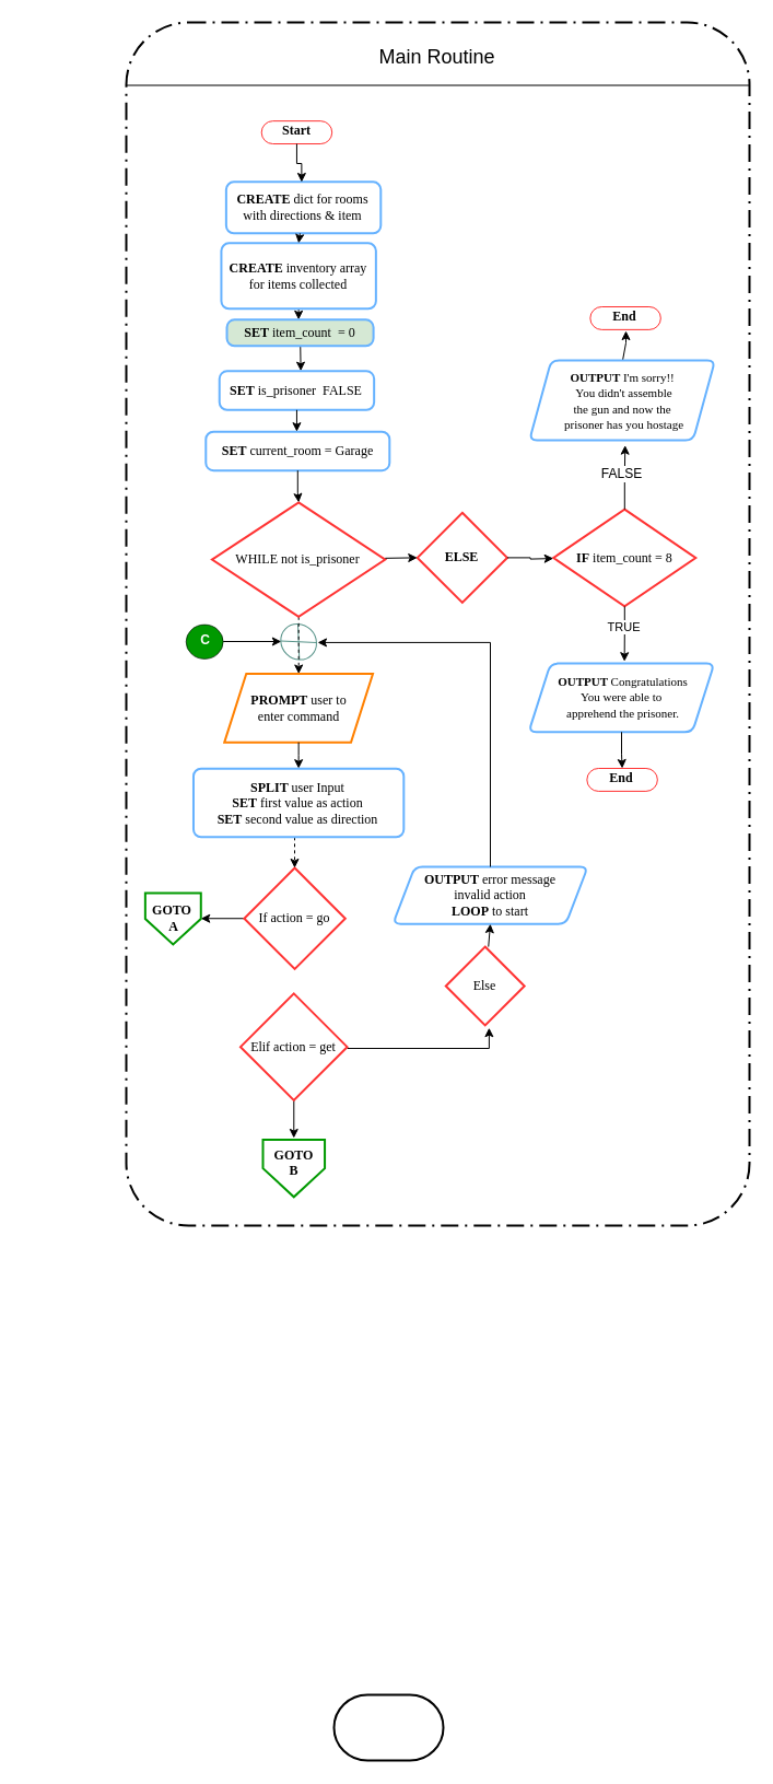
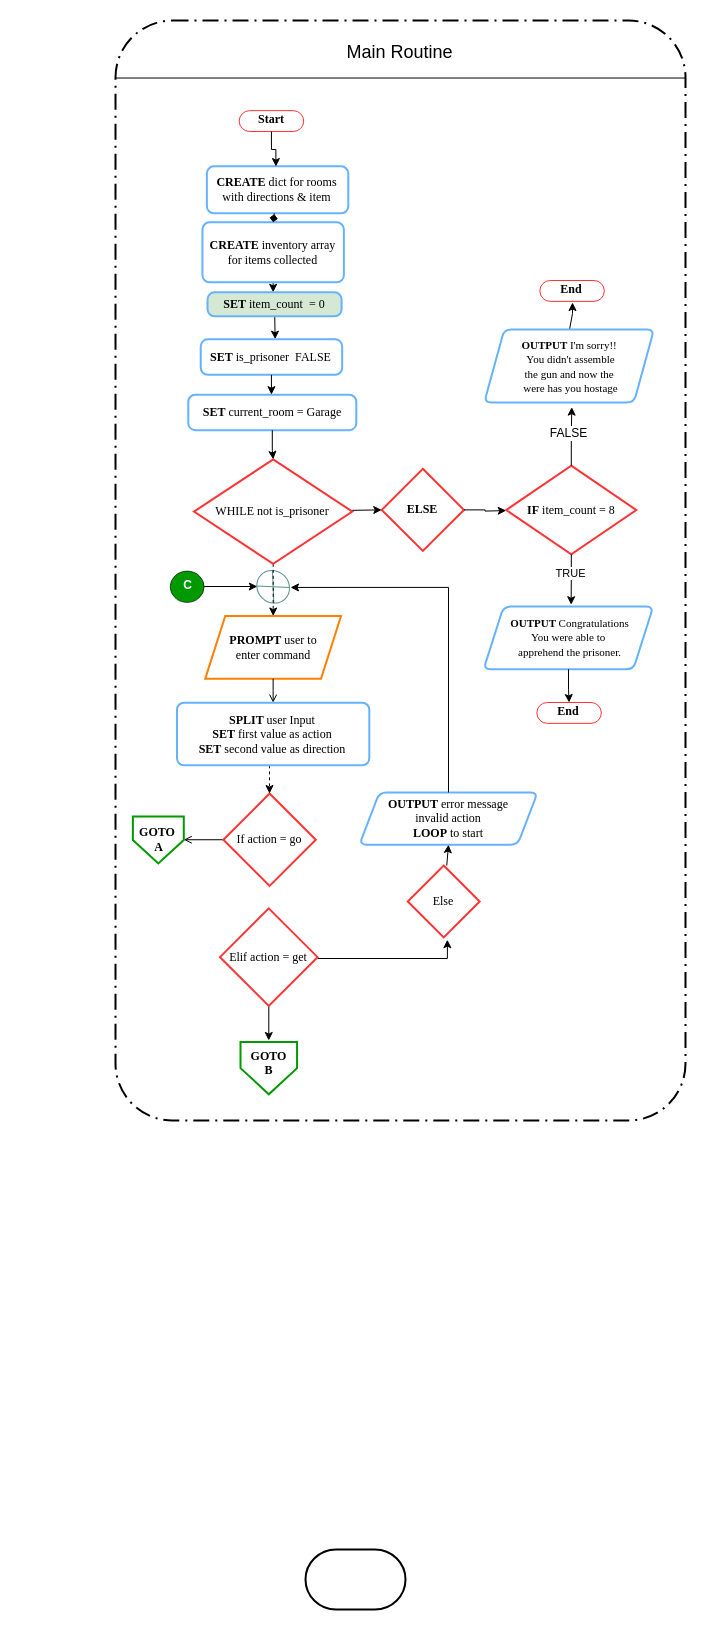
  <mxCell id="0" />
  <mxCell id="1" parent="0" />
  <mxCell id="2" value="Invalid Action" style="" parent="0" />
  <mxCell id="3" value="Go Action" style="" parent="0" />
  <mxCell id="4" value="Get Action" style="" parent="0" />
  <mxCell id="5" value="Main" style="" parent="0" />
  <mxCell id="6" value="" style="group" vertex="1" connectable="0" parent="5"><mxGeometry x="20" y="59" width="545" height="1010" as="geometry" /></mxCell>
  <mxCell id="7" value="" style="group" parent="6" vertex="1" connectable="0"><mxGeometry width="381.233" height="1010" as="geometry" /></mxCell>
  <mxCell id="8" value="" style="group" vertex="1" connectable="0" parent="6"><mxGeometry x="24.578" y="10.151" width="520.422" height="984.623" as="geometry" /></mxCell>
  <mxCell id="9" value="" style="group" vertex="1" connectable="0" parent="5"><mxGeometry x="115" y="30" width="570" height="1100" as="geometry" /></mxCell>
  <mxCell id="10" value="" style="group" vertex="1" connectable="0" parent="9"><mxGeometry width="570" height="1100" as="geometry" /></mxCell>
  <mxCell id="11" value="" style="rounded=1;arcSize=10;dashed=1;strokeColor=#000000;fillColor=none;gradientColor=none;dashPattern=8 3 1 3;strokeWidth=2;container=0;" vertex="1" parent="10"><mxGeometry y="-10" width="570" height="1100.0" as="geometry" /></mxCell>
  <mxCell id="12" value="Main Routine" style="text;html=1;resizable=0;autosize=1;align=center;verticalAlign=middle;points=[];fillColor=none;strokeColor=none;rounded=0;fontSize=18;container=0;" vertex="1" parent="10"><mxGeometry x="223.924" y="7.349" width="120" height="30" as="geometry" /></mxCell>
  <mxCell id="13" value="" style="line;strokeWidth=1;html=1;fillColor=#FFFFFF;gradientColor=none;fontSize=18;" vertex="1" parent="10"><mxGeometry y="5.763" width="570" height="83.524" as="geometry" /></mxCell>
  <mxCell id="14" value="&lt;b&gt;&lt;font face=&quot;Times New Roman&quot;&gt;End&lt;/font&gt;&lt;/b&gt;" style="rounded=1;whiteSpace=wrap;html=1;fontFamily=Helvetica;fontSize=12;fontColor=#000000;align=center;strokeColor=#FF3333;fillColor=#FFFFFF;arcSize=50;imageWidth=24;fillOpacity=100;verticalAlign=middle;labelPosition=center;verticalLabelPosition=middle;spacingTop=-3;container=0;" vertex="1" parent="10"><mxGeometry x="424.354" y="250.001" width="64.487" height="20.883" as="geometry" /></mxCell>
  <mxCell id="15" style="edgeStyle=orthogonalEdgeStyle;rounded=0;orthogonalLoop=1;jettySize=auto;html=1;snapToPoint=1;" edge="1" parent="10" source="17"><mxGeometry relative="1" as="geometry"><mxPoint x="457" y="272" as="targetPoint" /><Array as="points"><mxPoint x="457" y="283" /><mxPoint x="457" y="283" /><mxPoint x="457" y="272" /></Array></mxGeometry></mxCell>
  <mxCell id="16" value="&lt;b&gt;&lt;font face=&quot;Times New Roman&quot;&gt;End&lt;/font&gt;&lt;/b&gt;" style="rounded=1;whiteSpace=wrap;html=1;fontFamily=Helvetica;fontSize=12;fontColor=#000000;align=center;strokeColor=#FF3333;fillColor=#FFFFFF;arcSize=50;imageWidth=24;fillOpacity=100;verticalAlign=middle;labelPosition=center;verticalLabelPosition=middle;spacingTop=-3;container=0;direction=west;" vertex="1" parent="10"><mxGeometry x="421.354" y="672.001" width="64.487" height="20.883" as="geometry" /></mxCell>
- <mxCell id="17" value="&lt;font style=&quot;font-size: 11px&quot;&gt;&lt;b&gt;OUTPUT &lt;/b&gt;I'm sorry!!&amp;nbsp;&lt;br&gt;You didn't assemble&lt;br&gt;the gun and now the&amp;nbsp;&lt;br&gt;prisoner has you hostage&lt;br&gt;&lt;/font&gt;" style="shape=parallelogram;perimeter=parallelogramPerimeter;whiteSpace=wrap;html=1;fixedSize=1;rounded=1;fontFamily=Times New Roman;strokeColor=#66B2FF;strokeWidth=2;arcSize=14;container=0;spacingLeft=3;" parent="10" vertex="1"><mxGeometry x="368.741" y="299.002" width="169.703" height="73.09" as="geometry" /></mxCell>
+ <mxCell id="17" value="&lt;font style=&quot;font-size: 11px&quot;&gt;&lt;b&gt;OUTPUT &lt;/b&gt;I'm sorry!!&amp;nbsp;&lt;br&gt;You didn't assemble&lt;br&gt;the gun and now the&amp;nbsp;&lt;br&gt;were has you hostage&lt;br&gt;&lt;/font&gt;" style="shape=parallelogram;perimeter=parallelogramPerimeter;whiteSpace=wrap;html=1;fixedSize=1;rounded=1;fontFamily=Times New Roman;strokeColor=#66B2FF;strokeWidth=2;arcSize=14;container=0;spacingLeft=3;" parent="10" vertex="1"><mxGeometry x="368.741" y="299.002" width="169.703" height="73.09" as="geometry" /></mxCell>
  <mxCell id="18" style="edgeStyle=orthogonalEdgeStyle;rounded=0;orthogonalLoop=1;jettySize=auto;html=1;" edge="1" parent="9" source="33"><mxGeometry relative="1" as="geometry"><mxPoint x="153.26" y="1010" as="targetPoint" /></mxGeometry></mxCell>
  <mxCell id="19" value="" style="group" parent="9" vertex="1" connectable="0"><mxGeometry x="39.984" y="84.327" width="352.982" height="951.211" as="geometry" /></mxCell>
  <mxCell id="20" value="" style="group;container=0;" parent="9" vertex="1" connectable="0"><mxGeometry x="51.298" y="666.957" width="286.232" height="365.449" as="geometry" /></mxCell>
  <mxCell id="21" value="" style="verticalLabelPosition=bottom;verticalAlign=top;html=1;shape=mxgraph.flowchart.or;rotation=45;strokeWidth=1;fillColor=#FFFFFF;strokeColor=#59948A;perimeterSpacing=1;container=0;" parent="9" vertex="1"><mxGeometry x="140.674" y="540.616" width="33.941" height="31.324" as="geometry" /></mxCell>
  <mxCell id="22" value="" style="edgeStyle=elbowEdgeStyle;rounded=0;jumpStyle=none;jumpSize=5;orthogonalLoop=1;jettySize=auto;elbow=vertical;html=1;startArrow=none;startFill=0;fontFamily=Times New Roman;fontColor=#000000;" parent="9" edge="1"><mxGeometry x="17.357" y="80.151" as="geometry"><mxPoint x="331.873" y="763.018" as="sourcePoint" /><mxPoint x="331.873" y="763.018" as="targetPoint" /></mxGeometry></mxCell>
  <mxCell id="23" value="&lt;b&gt;PROMPT&lt;/b&gt; user to&lt;br&gt;enter command" style="shape=parallelogram;perimeter=parallelogramPerimeter;whiteSpace=wrap;html=1;fixedSize=1;fontFamily=Times New Roman;fillColor=#FFFFFF;strokeWidth=2;strokeColor=#FF8000;container=0;" parent="9" vertex="1"><mxGeometry x="89.764" y="585.514" width="135.762" height="62.648" as="geometry" /></mxCell>
  <mxCell id="24" value="" style="edgeStyle=orthogonalEdgeStyle;rounded=0;orthogonalLoop=1;jettySize=auto;html=1;fontFamily=Times New Roman;fontColor=#FFFFFF;dashed=1;" parent="9" source="27" target="23" edge="1"><mxGeometry x="63.743" y="428.893" as="geometry" /></mxCell>
  <mxCell id="25" style="edgeStyle=elbowEdgeStyle;rounded=0;orthogonalLoop=1;jettySize=auto;elbow=vertical;html=1;" parent="9" source="40" edge="1"><mxGeometry x="17.357" y="80.151" as="geometry"><mxPoint x="141.806" y="556.278" as="targetPoint" /></mxGeometry></mxCell>
- <mxCell id="26" style="edgeStyle=elbowEdgeStyle;rounded=0;orthogonalLoop=1;jettySize=auto;elbow=vertical;html=1;entryX=0.5;entryY=0;entryDx=0;entryDy=0;" parent="9" source="23" target="62" edge="1"><mxGeometry x="17.357" y="80.151" as="geometry" /></mxCell>
+ <mxCell id="26" style="edgeStyle=elbowEdgeStyle;rounded=0;orthogonalLoop=1;jettySize=auto;elbow=vertical;html=1;entryX=0.5;entryY=0;entryDx=0;entryDy=0;endArrow=open;" parent="9" source="23" target="62" edge="1"><mxGeometry x="17.357" y="80.151" as="geometry" /></mxCell>
  <mxCell id="27" value="WHILE not is_prisoner" style="strokeWidth=2;html=1;shape=mxgraph.flowchart.decision;whiteSpace=wrap;fontFamily=Times New Roman;fillColor=#FFFFFF;strokeColor=#FF3333;container=0;" parent="9" vertex="1"><mxGeometry x="78.45" y="428.893" width="158.389" height="104.414" as="geometry" /></mxCell>
  <mxCell id="28" value="&lt;b&gt;ELSE&lt;/b&gt;" style="strokeWidth=2;html=1;shape=mxgraph.flowchart.decision;whiteSpace=wrap;fontFamily=Times New Roman;fillColor=#FFFFFF;strokeColor=#FF3333;container=0;aspect=fixed;" parent="9" vertex="1"><mxGeometry x="266.254" y="438.29" width="82.17" height="82.17" as="geometry" /></mxCell>
  <mxCell id="29" style="edgeStyle=none;rounded=0;orthogonalLoop=1;jettySize=auto;html=1;entryX=0;entryY=0.5;entryDx=0;entryDy=0;entryPerimeter=0;shadow=0;endArrow=classic;endFill=1;fontSize=18;" parent="9" source="27" target="28" edge="1"><mxGeometry x="17.357" y="80.151" as="geometry" /></mxCell>
  <mxCell id="30" value="&lt;b&gt;OUTPUT&amp;nbsp;&lt;/b&gt;&lt;span&gt;error message&lt;br&gt;invalid action&lt;/span&gt;&lt;br&gt;&lt;b&gt;LOOP&amp;nbsp;&lt;/b&gt;&lt;span&gt;to start&lt;/span&gt;" style="shape=parallelogram;perimeter=parallelogramPerimeter;whiteSpace=wrap;html=1;fixedSize=1;rounded=1;fontFamily=Times New Roman;strokeColor=#66B2FF;strokeWidth=2;arcSize=14;container=0;" parent="9" vertex="1"><mxGeometry x="243.91" y="761.974" width="178.188" height="52.207" as="geometry" /></mxCell>
  <mxCell id="31" value="" style="edgeStyle=orthogonalEdgeStyle;rounded=0;jumpStyle=arc;jumpSize=5;orthogonalLoop=1;jettySize=auto;html=1;fontFamily=Times New Roman;fontColor=#000000;" parent="9" source="33" edge="1"><mxGeometry x="253.81" y="554.19" as="geometry"><Array as="points"><mxPoint x="253.81" y="927.992" /><mxPoint x="331.873" y="927.992" /></Array><mxPoint x="331.873" y="909.197" as="targetPoint" /></mxGeometry></mxCell>
  <mxCell id="32" value="&lt;b&gt;GOTO&amp;nbsp;&lt;br&gt;A&lt;br&gt;&lt;/b&gt;" style="verticalLabelPosition=middle;verticalAlign=middle;html=1;shape=offPageConnector;rounded=0;size=0.5;fontFamily=Times New Roman;fontSize=12;fontColor=#000000;align=center;strokeColor=#009900;strokeWidth=2;fillColor=#FFFFFF;container=0;labelPosition=center;" parent="9" vertex="1"><mxGeometry x="17.357" y="785.989" width="50.911" height="46.986" as="geometry" /></mxCell>
  <mxCell id="33" value="Elif action = get" style="strokeWidth=2;html=1;shape=mxgraph.flowchart.decision;whiteSpace=wrap;fontFamily=Times New Roman;aspect=fixed;fillColor=#FFFFFF;strokeColor=#FF3333;container=0;" parent="9" vertex="1"><mxGeometry x="104.471" y="877.873" width="97.577" height="97.577" as="geometry" /></mxCell>
- <mxCell id="34" style="edgeStyle=elbowEdgeStyle;rounded=0;orthogonalLoop=1;jettySize=auto;elbow=vertical;html=1;" parent="9" source="35" target="32" edge="1"><mxGeometry x="45.641" y="534.129" as="geometry"><mxPoint x="-47.13" y="919.639" as="targetPoint" /><Array as="points"><mxPoint x="45.641" y="810.004" /></Array></mxGeometry></mxCell>
+ <mxCell id="34" style="edgeStyle=elbowEdgeStyle;rounded=0;orthogonalLoop=1;jettySize=auto;elbow=vertical;html=1;endArrow=open;" parent="9" source="35" target="32" edge="1"><mxGeometry x="45.641" y="534.129" as="geometry"><mxPoint x="-47.13" y="919.639" as="targetPoint" /><Array as="points"><mxPoint x="45.641" y="810.004" /></Array></mxGeometry></mxCell>
  <mxCell id="35" value="If action = go" style="strokeWidth=2;html=1;shape=mxgraph.flowchart.decision;whiteSpace=wrap;fontFamily=Times New Roman;aspect=fixed;fillColor=#FFFFFF;strokeColor=#FF3333;container=0;" parent="9" vertex="1"><mxGeometry x="107.865" y="763.018" width="92.441" height="92.441" as="geometry" /></mxCell>
  <mxCell id="36" value="" style="edgeStyle=elbowEdgeStyle;rounded=0;jumpStyle=arc;jumpSize=5;orthogonalLoop=1;jettySize=auto;html=1;fontFamily=Times New Roman;fontColor=#000000;dashed=1;" parent="9" source="62" target="35" edge="1"><mxGeometry x="106.734" y="763.018" as="geometry" /></mxCell>
  <mxCell id="37" style="edgeStyle=none;rounded=0;orthogonalLoop=1;jettySize=auto;html=1;entryX=0.5;entryY=1;entryDx=0;entryDy=0;shadow=0;endArrow=classic;endFill=1;fontSize=18;" parent="9" source="38" target="30" edge="1"><mxGeometry x="17.357" y="80.151" as="geometry" /></mxCell>
  <mxCell id="38" value="Else" style="strokeWidth=2;html=1;shape=mxgraph.flowchart.decision;whiteSpace=wrap;fontFamily=Times New Roman;aspect=fixed;fillColor=#FFFFFF;strokeColor=#FF3333;container=0;" parent="9" vertex="1"><mxGeometry x="292.276" y="835.063" width="71.899" height="71.899" as="geometry" /></mxCell>
  <mxCell id="39" value="&lt;b&gt;GOTO&lt;/b&gt;&lt;br&gt;&lt;b&gt;B&lt;/b&gt;" style="verticalLabelPosition=middle;verticalAlign=top;html=1;shape=offPageConnector;rounded=0;size=0.5;strokeWidth=2;fillColor=#FFFFFF;fontFamily=Times New Roman;fontColor=#000000;strokeColor=#009900;labelPosition=center;align=center;container=0;" parent="9" vertex="1"><mxGeometry x="125.002" y="1011.567" width="56.568" height="52.207" as="geometry" /></mxCell>
  <mxCell id="40" value="&lt;font color=&quot;#ffffff&quot;&gt;&lt;b&gt;C&lt;/b&gt;&lt;/font&gt;" style="verticalLabelPosition=middle;verticalAlign=middle;html=1;shape=mxgraph.flowchart.on-page_reference;strokeWidth=1;gradientColor=none;fillColor=#009900;strokeOpacity=60;labelPosition=center;align=center;spacingTop=-2;container=0;" parent="9" vertex="1"><mxGeometry x="54.692" y="540.616" width="33.941" height="31.324" as="geometry" /></mxCell>
  <mxCell id="41" style="edgeStyle=none;rounded=0;orthogonalLoop=1;jettySize=auto;html=1;shadow=0;endArrow=classic;endFill=1;fontSize=18;" parent="9" source="44" edge="1"><mxGeometry x="17.357" y="80.151" as="geometry"><mxPoint x="157.645" y="261.831" as="targetPoint" /></mxGeometry></mxCell>
  <mxCell id="42" value="&lt;b&gt;&lt;font face=&quot;Times New Roman&quot;&gt;Start&lt;/font&gt;&lt;/b&gt;" style="rounded=1;whiteSpace=wrap;html=1;fontFamily=Helvetica;fontSize=12;fontColor=#000000;align=center;strokeColor=#FF3333;fillColor=#FFFFFF;arcSize=50;imageWidth=24;fillOpacity=100;verticalAlign=middle;labelPosition=center;verticalLabelPosition=middle;spacingTop=-3;container=0;" parent="9" vertex="1"><mxGeometry x="123.704" y="80.151" width="64.487" height="20.883" as="geometry" /></mxCell>
  <mxCell id="43" value="&lt;b&gt;CREATE&lt;/b&gt;&amp;nbsp;dict for rooms with directions &amp;amp; item" style="rounded=1;whiteSpace=wrap;html=1;absoluteArcSize=1;arcSize=14;strokeWidth=2;fontFamily=Times New Roman;fontColor=#000000;fillColor=#FFFFFF;strokeColor=#66B2FF;container=0;" parent="9" vertex="1"><mxGeometry x="91.37" y="135.872" width="141.419" height="46.986" as="geometry" /></mxCell>
  <mxCell id="44" value="&lt;b&gt;CREATE&lt;/b&gt;&amp;nbsp;inventory array for items collected" style="rounded=1;whiteSpace=wrap;html=1;absoluteArcSize=1;arcSize=14;strokeWidth=2;fontFamily=Times New Roman;fontColor=#000000;fillColor=#FFFFFF;strokeColor=#66B2FF;container=0;" parent="9" vertex="1"><mxGeometry x="86.935" y="191.874" width="141.419" height="60" as="geometry" /></mxCell>
  <mxCell id="45" value="&lt;b&gt;SET&lt;/b&gt; is_prisoner&amp;nbsp; FALSE" style="rounded=1;whiteSpace=wrap;html=1;absoluteArcSize=1;arcSize=14;strokeWidth=2;fontFamily=Times New Roman;fontColor=#000000;fillColor=#FFFFFF;strokeColor=#66B2FF;container=0;" parent="9" vertex="1"><mxGeometry x="85.238" y="308.817" width="141.419" height="35.501" as="geometry" /></mxCell>
  <mxCell id="46" value="&lt;b&gt;SET&amp;nbsp;&lt;/b&gt;current_room = Garage" style="rounded=1;whiteSpace=wrap;html=1;absoluteArcSize=1;arcSize=14;strokeWidth=2;fontFamily=Times New Roman;fontColor=#000000;fillColor=#FFFFFF;strokeColor=#66B2FF;container=0;" parent="9" vertex="1"><mxGeometry x="72.793" y="364.157" width="168.006" height="35.501" as="geometry" /></mxCell>
  <mxCell id="47" value="" style="edgeStyle=orthogonalEdgeStyle;rounded=0;orthogonalLoop=1;jettySize=auto;html=1;fontFamily=Times New Roman;fontColor=#000000;" parent="9" source="45" target="46" edge="1"><mxGeometry x="89.198" y="93.725" as="geometry"><Array as="points"><mxPoint x="157.645" y="339.097" /><mxPoint x="157.645" y="339.097" /></Array></mxGeometry></mxCell>
- <mxCell id="48" style="edgeStyle=none;rounded=0;orthogonalLoop=1;jettySize=auto;html=1;entryX=0.5;entryY=0;entryDx=0;entryDy=0;shadow=0;endArrow=classic;endFill=1;fontSize=18;" parent="9" source="43" target="44" edge="1"><mxGeometry x="17.357" y="80.151" as="geometry" /></mxCell>
+ <mxCell id="48" style="edgeStyle=none;rounded=0;orthogonalLoop=1;jettySize=auto;html=1;entryX=0.5;entryY=0;entryDx=0;entryDy=0;shadow=0;endArrow=diamond;endFill=1;fontSize=18;" parent="9" source="43" target="44" edge="1"><mxGeometry x="17.357" y="80.151" as="geometry" /></mxCell>
  <mxCell id="49" style="edgeStyle=elbowEdgeStyle;rounded=0;orthogonalLoop=1;jettySize=auto;elbow=vertical;html=1;entryX=0.488;entryY=0.003;entryDx=0;entryDy=0;entryPerimeter=0;" parent="9" source="42" target="43" edge="1"><mxGeometry x="17.357" y="80.151" as="geometry" /></mxCell>
  <mxCell id="50" value="" style="edgeStyle=orthogonalEdgeStyle;rounded=0;orthogonalLoop=1;jettySize=auto;html=1;fontFamily=Times New Roman;fontColor=#FFFFFF;" parent="9" source="46" target="27" edge="1"><mxGeometry x="79.582" y="749.221" as="geometry" /></mxCell>
  <mxCell id="51" style="edgeStyle=none;rounded=0;orthogonalLoop=1;jettySize=auto;html=1;entryX=0.526;entryY=-0.004;entryDx=0;entryDy=0;entryPerimeter=0;shadow=0;endArrow=classic;endFill=1;fontSize=18;" parent="9" source="52" target="45" edge="1"><mxGeometry x="17.357" y="80.151" as="geometry" /></mxCell>
  <mxCell id="52" value="&lt;b&gt;SET&amp;nbsp;&lt;/b&gt;item_count&amp;nbsp;&amp;nbsp;= 0" style="rounded=1;whiteSpace=wrap;html=1;absoluteArcSize=1;arcSize=14;strokeWidth=2;fontFamily=Times New Roman;fontColor=#000000;fillColor=#d5e8d4;strokeColor=#66B2FF;container=0;" parent="9" vertex="1"><mxGeometry x="92.026" y="261.831" width="134.065" height="24.015" as="geometry" /></mxCell>
  <mxCell id="53" style="edgeStyle=orthogonalEdgeStyle;rounded=0;orthogonalLoop=1;jettySize=auto;html=1;shadow=0;endArrow=classic;endFill=1;fontSize=18;entryX=0.855;entryY=0.145;entryDx=0;entryDy=0;entryPerimeter=0;" parent="9" source="30" target="21" edge="1"><mxGeometry x="17.357" y="80.151" as="geometry"><mxPoint x="333.004" y="560.455" as="targetPoint" /><Array as="points"><mxPoint x="333.004" y="556.278" /></Array></mxGeometry></mxCell>
  <mxCell id="54" value="&lt;b&gt;IF&lt;/b&gt;&amp;nbsp;item_count = 8" style="strokeWidth=2;html=1;shape=mxgraph.flowchart.decision;whiteSpace=wrap;fontFamily=Times New Roman;fillColor=#FFFFFF;strokeColor=#FF3333;container=0;" parent="9" vertex="1"><mxGeometry x="390.703" y="435.158" width="130.105" height="88.752" as="geometry" /></mxCell>
  <mxCell id="55" value="" style="group" vertex="1" connectable="0" parent="9"><mxGeometry x="368.076" y="393.392" width="169.703" height="245.373" as="geometry" /></mxCell>
  <mxCell id="56" value="&lt;font style=&quot;font-size: 11px&quot;&gt;&lt;b&gt;OUTPUT &lt;/b&gt;Congratulations&lt;br&gt;You were able to&amp;nbsp;&lt;br&gt;apprehend the prisoner.&lt;br&gt;&lt;/font&gt;" style="shape=parallelogram;perimeter=parallelogramPerimeter;whiteSpace=wrap;html=1;fixedSize=1;rounded=1;fontFamily=Times New Roman;strokeColor=#66B2FF;strokeWidth=2;arcSize=14;container=0;spacingLeft=3;" parent="55" vertex="1"><mxGeometry y="182.724" width="169.703" height="62.648" as="geometry" /></mxCell>
  <mxCell id="57" style="edgeStyle=orthogonalEdgeStyle;rounded=0;orthogonalLoop=1;jettySize=auto;html=1;" edge="1" parent="55" source="28"><mxGeometry relative="1" as="geometry"><mxPoint x="22.627" y="86.664" as="targetPoint" /></mxGeometry></mxCell>
  <mxCell id="58" style="edgeStyle=orthogonalEdgeStyle;rounded=0;orthogonalLoop=1;jettySize=auto;html=1;entryX=0.453;entryY=1.014;entryDx=0;entryDy=0;entryPerimeter=0;" edge="1" parent="55" source="54"><mxGeometry relative="1" as="geometry"><mxPoint x="88.189" y="-16.727" as="targetPoint" /><Array as="points"><mxPoint x="88.245" y="12.53" /><mxPoint x="88.245" y="12.53" /></Array></mxGeometry></mxCell>
  <mxCell id="59" value="FALSE" style="text;html=1;resizable=0;autosize=1;align=center;verticalAlign=middle;points=[];fillColor=none;strokeColor=none;rounded=0;labelBackgroundColor=#ffffff;" vertex="1" parent="55"><mxGeometry x="59.962" width="50" height="20" as="geometry" /></mxCell>
  <mxCell id="60" style="edgeStyle=orthogonalEdgeStyle;rounded=0;orthogonalLoop=1;jettySize=auto;html=1;entryX=0.516;entryY=-0.03;entryDx=0;entryDy=0;entryPerimeter=0;" edge="1" parent="9" source="54" target="56"><mxGeometry relative="1" as="geometry"><mxPoint x="455.756" y="570.896" as="targetPoint" /><Array as="points"><mxPoint x="455.19" y="548.969" /><mxPoint x="455.19" y="548.969" /></Array></mxGeometry></mxCell>
  <mxCell id="61" value="TRUE" style="edgeLabel;html=1;align=center;verticalAlign=middle;resizable=0;points=[];" vertex="1" connectable="0" parent="60"><mxGeometry x="-0.227" y="-1" relative="1" as="geometry"><mxPoint as="offset" /></mxGeometry></mxCell>
  <mxCell id="62" value="&lt;b&gt;SPLIT &lt;/b&gt;user Input&lt;br&gt;&lt;b&gt;SET&amp;nbsp;&lt;/b&gt;first value as action&lt;br&gt;&lt;b&gt;SET&amp;nbsp;&lt;/b&gt;second value as direction" style="rounded=1;whiteSpace=wrap;html=1;absoluteArcSize=1;arcSize=14;strokeWidth=2;fontFamily=Times New Roman;fontColor=#000000;fillColor=#FFFFFF;strokeColor=#66B2FF;container=0;" parent="9" vertex="1"><mxGeometry x="61.48" y="672.178" width="192.33" height="62.648" as="geometry" /></mxCell>
  <mxCell id="63" style="edgeStyle=orthogonalEdgeStyle;rounded=0;orthogonalLoop=1;jettySize=auto;html=1;entryX=0.5;entryY=1;entryDx=0;entryDy=0;" edge="1" parent="9" source="56" target="16"><mxGeometry relative="1" as="geometry" /></mxCell>
  <mxCell id="64" value="" style="strokeWidth=2;html=1;shape=mxgraph.flowchart.terminator;whiteSpace=wrap;labelBackgroundColor=#ffffff;" vertex="1" parent="5"><mxGeometry x="305" y="1549" width="100" height="60" as="geometry" /></mxCell>
